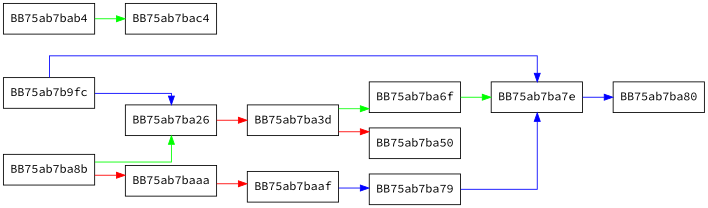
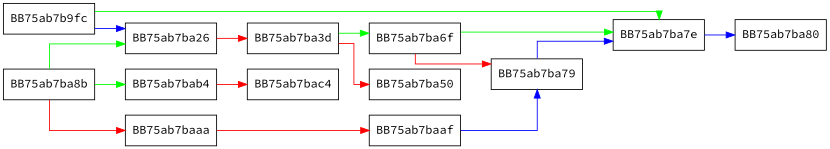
  digraph {
    fontname="Source Code Pro"
    rankdir=LR
    splines=ortho
    node [fontname="Source Code Pro" shape=box]
    edge [color=red fontname="Source Code Pro"]
    BB75ab7b9fc
    BB75ab7ba7e
    BB75ab7ba26
    BB75ab7ba80
    BB75ab7ba3d
    BB75ab7ba8b
    BB75ab7bab4
    BB75ab7baaa
    BB75ab7ba6f
    BB75ab7ba50
    BB75ab7bac4
    BB75ab7baaf
    BB75ab7ba79
-   BB75ab7b9fc -> BB75ab7ba7e [color=blue]
+   BB75ab7b9fc -> BB75ab7ba7e [color=green]
    BB75ab7b9fc -> BB75ab7ba26 [color=blue]
    BB75ab7ba7e -> BB75ab7ba80 [color=blue]
    BB75ab7ba26 -> BB75ab7ba3d
    BB75ab7ba3d -> BB75ab7ba6f [color=green]
    BB75ab7ba3d -> BB75ab7ba50
    BB75ab7ba8b -> BB75ab7ba26 [color=green]
+   BB75ab7ba8b -> BB75ab7bab4 [color=green]
    BB75ab7ba8b -> BB75ab7baaa
-   BB75ab7bab4 -> BB75ab7bac4 [color=green]
+   BB75ab7bab4 -> BB75ab7bac4
    BB75ab7baaa -> BB75ab7baaf
    BB75ab7ba6f -> BB75ab7ba7e [color=green]
+   BB75ab7ba6f -> BB75ab7ba79
    BB75ab7baaf -> BB75ab7ba79 [color=blue]
    BB75ab7ba79 -> BB75ab7ba7e [color=blue]
  }
